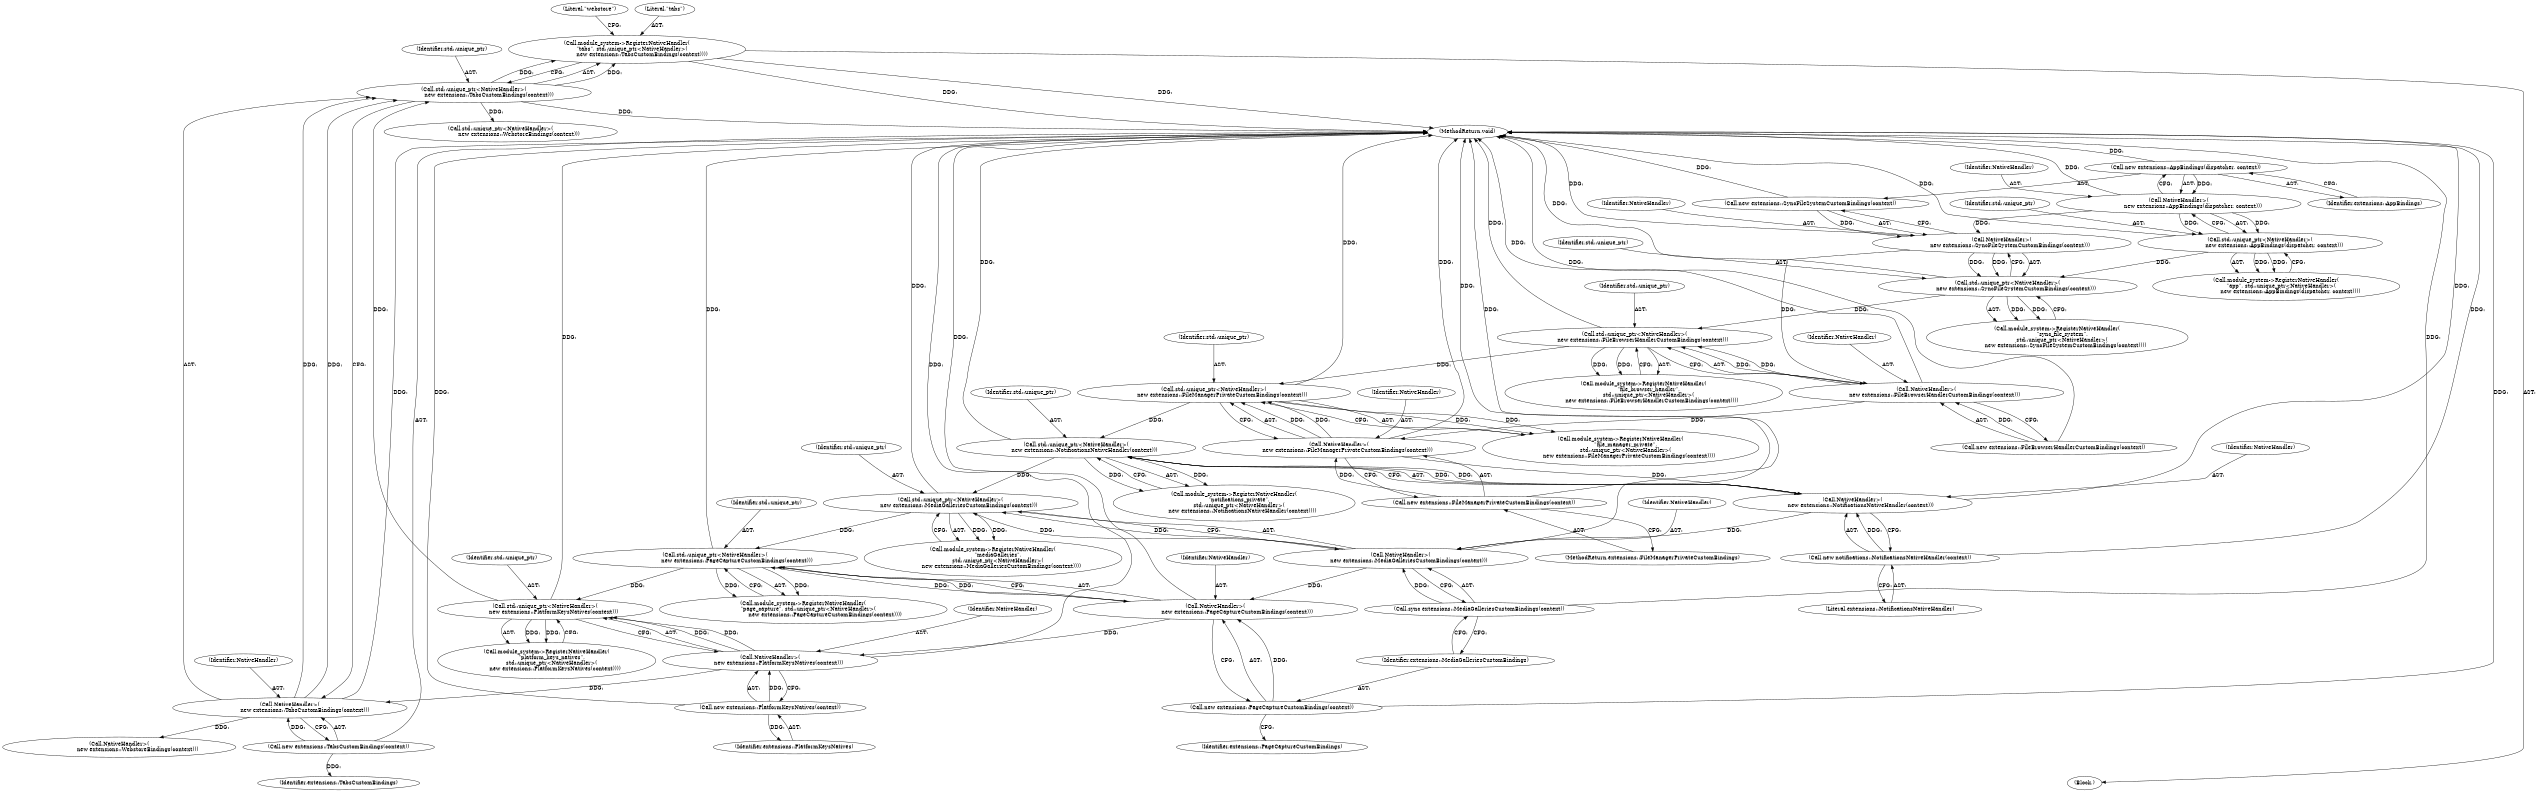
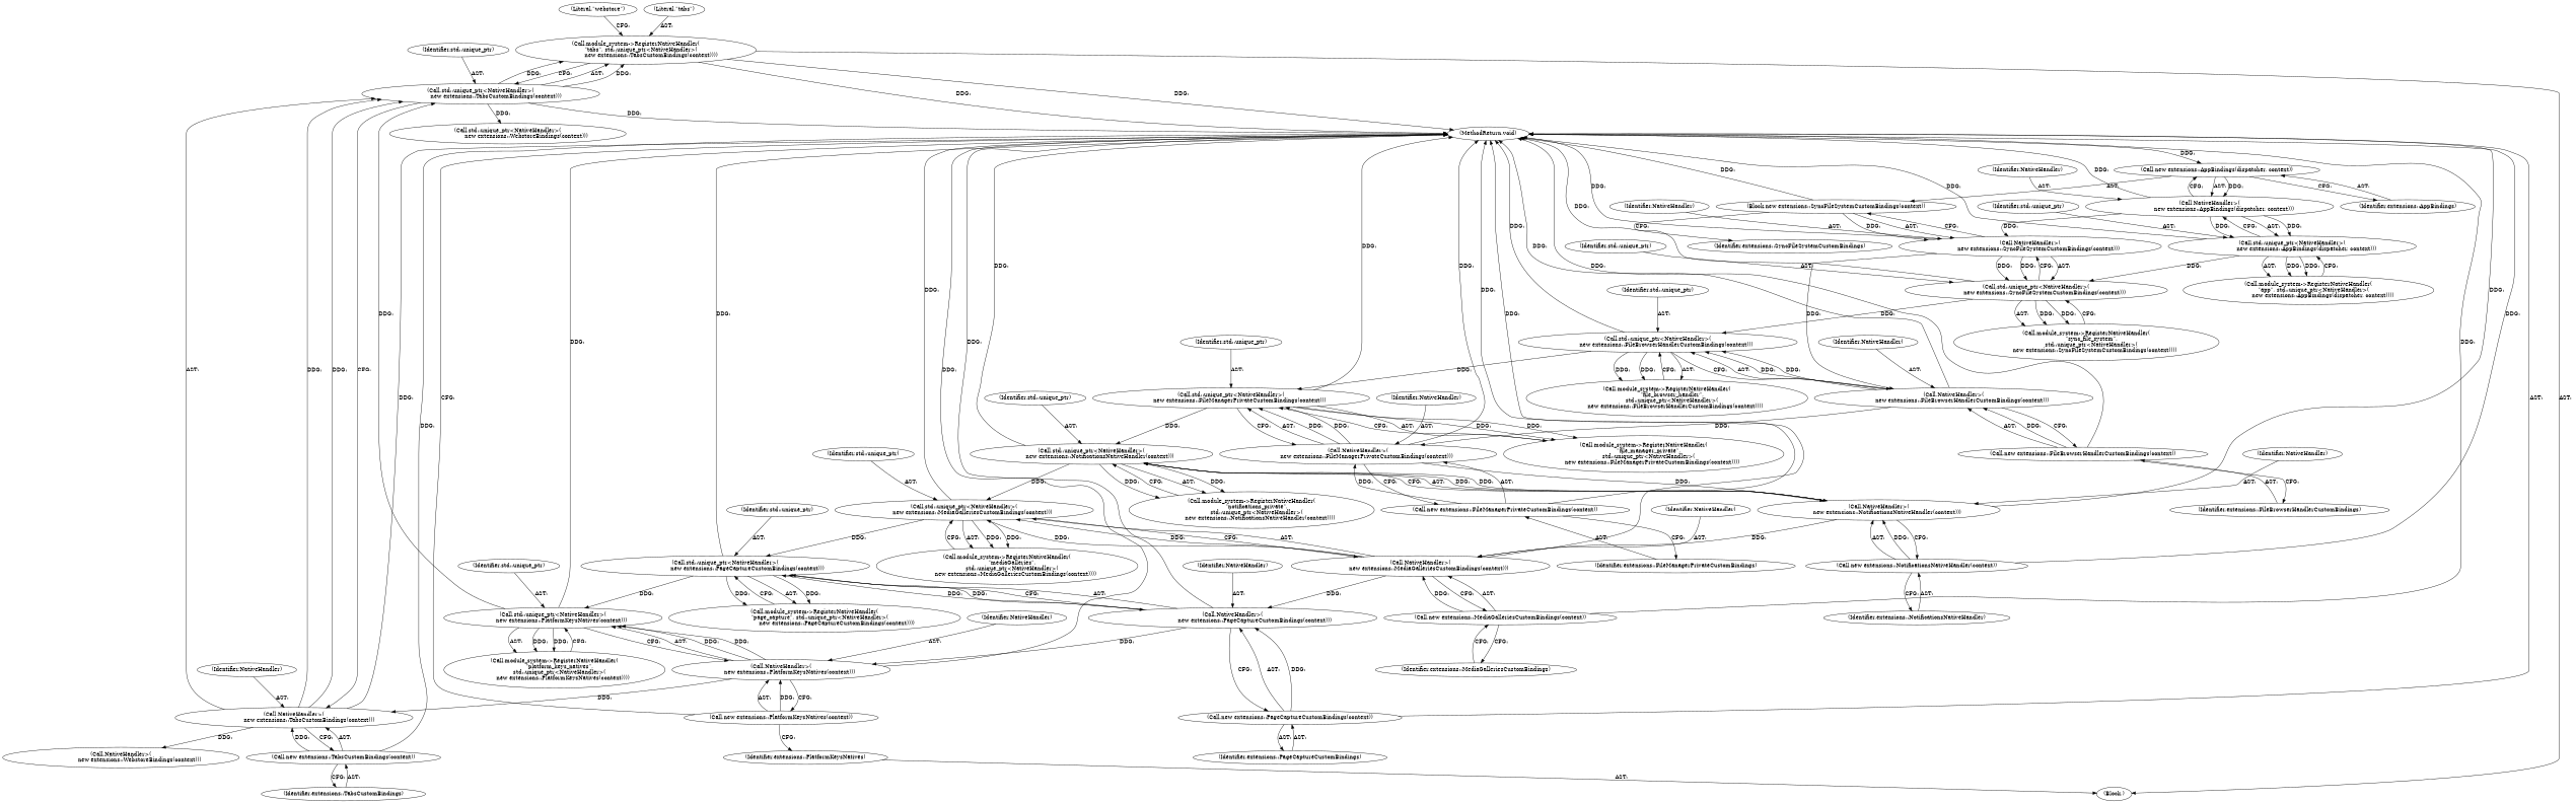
  digraph {
    n1 [label="(Call,module_system->RegisterNativeHandler(\n      \"tabs\", std::unique_ptr<NativeHandler>(\n                  new extensions::TabsCustomBindings(context))))"]
    n2 [label="(Call,std::unique_ptr<NativeHandler>(\n                  new extensions::TabsCustomBindings(context)))"]
    n3 [label="(MethodReturn,void)"]
    n4 [label="(Block,)"]
    n5 [label="(Call,NativeHandler>(\n                  new extensions::TabsCustomBindings(context)))"]
    n6 [label="(Call,std::unique_ptr<NativeHandler>(\n                      new extensions::WebstoreBindings(context)))"]
    n7 [label="(Call,new extensions::TabsCustomBindings(context))"]
    n8 [label="(Call,NativeHandler>(\n                      new extensions::WebstoreBindings(context)))"]
    n9 [label="(Call,std::unique_ptr<NativeHandler>(\n          new extensions::PlatformKeysNatives(context)))"]
    n10 [label="(Call,NativeHandler>(\n          new extensions::PlatformKeysNatives(context)))"]
    n11 [label="(Call,module_system->RegisterNativeHandler(\n      \"platform_keys_natives\",\n      std::unique_ptr<NativeHandler>(\n          new extensions::PlatformKeysNatives(context))))"]
    n12 [label="(Call,new extensions::PlatformKeysNatives(context))"]
    n13 [label="(Call,std::unique_ptr<NativeHandler>(\n                          new extensions::PageCaptureCustomBindings(context)))"]
    n14 [label="(Call,NativeHandler>(\n                          new extensions::PageCaptureCustomBindings(context)))"]
    n15 [label="(Call,module_system->RegisterNativeHandler(\n      \"page_capture\", std::unique_ptr<NativeHandler>(\n                          new extensions::PageCaptureCustomBindings(context))))"]
    n16 [label="(Call,new extensions::PageCaptureCustomBindings(context))"]
    n17 [label="(Call,std::unique_ptr<NativeHandler>(\n          new extensions::MediaGalleriesCustomBindings(context)))"]
    n18 [label="(Call,NativeHandler>(\n          new extensions::MediaGalleriesCustomBindings(context)))"]
    n19 [label="(Call,module_system->RegisterNativeHandler(\n      \"mediaGalleries\",\n      std::unique_ptr<NativeHandler>(\n          new extensions::MediaGalleriesCustomBindings(context))))"]
-   n20 [label="(Call,sync extensions::MediaGalleriesCustomBindings(context))"]
+   n20 [label="(Call,new extensions::MediaGalleriesCustomBindings(context))"]
    n21 [label="(Call,std::unique_ptr<NativeHandler>(\n          new extensions::NotificationsNativeHandler(context)))"]
    n22 [label="(Call,NativeHandler>(\n          new extensions::NotificationsNativeHandler(context)))"]
    n23 [label="(Call,module_system->RegisterNativeHandler(\n      \"notifications_private\",\n      std::unique_ptr<NativeHandler>(\n          new extensions::NotificationsNativeHandler(context))))"]
-   n24 [label="(Call,new notifications::NotificationsNativeHandler(context))"]
+   n24 [label="(Call,new extensions::NotificationsNativeHandler(context))"]
    n25 [label="(Call,std::unique_ptr<NativeHandler>(\n          new extensions::FileManagerPrivateCustomBindings(context)))"]
    n26 [label="(Call,NativeHandler>(\n          new extensions::FileManagerPrivateCustomBindings(context)))"]
    n27 [label="(Call,module_system->RegisterNativeHandler(\n      \"file_manager_private\",\n      std::unique_ptr<NativeHandler>(\n          new extensions::FileManagerPrivateCustomBindings(context))))"]
    n28 [label="(Call,new extensions::FileManagerPrivateCustomBindings(context))"]
    n29 [label="(Call,std::unique_ptr<NativeHandler>(\n          new extensions::FileBrowserHandlerCustomBindings(context)))"]
    n30 [label="(Call,NativeHandler>(\n          new extensions::FileBrowserHandlerCustomBindings(context)))"]
    n31 [label="(Call,module_system->RegisterNativeHandler(\n      \"file_browser_handler\",\n      std::unique_ptr<NativeHandler>(\n          new extensions::FileBrowserHandlerCustomBindings(context))))"]
    n32 [label="(Call,new extensions::FileBrowserHandlerCustomBindings(context))"]
    n33 [label="(Call,std::unique_ptr<NativeHandler>(\n          new extensions::SyncFileSystemCustomBindings(context)))"]
    n34 [label="(Call,NativeHandler>(\n          new extensions::SyncFileSystemCustomBindings(context)))"]
    n35 [label="(Call,module_system->RegisterNativeHandler(\n      \"sync_file_system\",\n      std::unique_ptr<NativeHandler>(\n          new extensions::SyncFileSystemCustomBindings(context))))"]
-   n36 [label="(Call,new extensions::SyncFileSystemCustomBindings(context))"]
+   n36 [label="(Block,new extensions::SyncFileSystemCustomBindings(context))"]
    n37 [label="(Call,std::unique_ptr<NativeHandler>(\n                 new extensions::AppBindings(dispatcher, context)))"]
    n38 [label="(Call,NativeHandler>(\n                 new extensions::AppBindings(dispatcher, context)))"]
    n39 [label="(Call,module_system->RegisterNativeHandler(\n      \"app\", std::unique_ptr<NativeHandler>(\n                 new extensions::AppBindings(dispatcher, context))))"]
    n40 [label="(Call,new extensions::AppBindings(dispatcher, context))"]
    n41 [label="(Identifier,extensions::AppBindings)"]
-   n44 [label="(MethodReturn,extensions::FileManagerPrivateCustomBindings)"]
-   n45 [label="(Literal,extensions::NotificationsNativeHandler)"]
+   n42 [label="(Identifier,extensions::SyncFileSystemCustomBindings)"]
+   n43 [label="(Identifier,extensions::FileBrowserHandlerCustomBindings)"]
+   n44 [label="(Identifier,extensions::FileManagerPrivateCustomBindings)"]
+   n45 [label="(Identifier,extensions::NotificationsNativeHandler)"]
    n46 [label="(Identifier,extensions::MediaGalleriesCustomBindings)"]
    n47 [label="(Identifier,extensions::PageCaptureCustomBindings)"]
    n48 [label="(Identifier,extensions::PlatformKeysNatives)"]
    n49 [label="(Identifier,extensions::TabsCustomBindings)"]
    n50 [label="(Identifier,NativeHandler)"]
    n51 [label="(Identifier,NativeHandler)"]
    n52 [label="(Identifier,std::unique_ptr)"]
    n53 [label="(Literal,\"webstore\")"]
    n54 [label="(Identifier,std::unique_ptr)"]
    n55 [label="(Identifier,std::unique_ptr)"]
    n56 [label="(Identifier,std::unique_ptr)"]
    n57 [label="(Identifier,std::unique_ptr)"]
    n58 [label="(Identifier,NativeHandler)"]
    n59 [label="(Identifier,NativeHandler)"]
    n60 [label="(Identifier,std::unique_ptr)"]
    n61 [label="(Identifier,NativeHandler)"]
    n62 [label="(Identifier,NativeHandler)"]
    n63 [label="(Identifier,NativeHandler)"]
    n64 [label="(Identifier,std::unique_ptr)"]
    n65 [label="(Identifier,NativeHandler)"]
    n66 [label="(Identifier,std::unique_ptr)"]
    n67 [label="(Identifier,NativeHandler)"]
    n68 [label="(Identifier,std::unique_ptr)"]
    n69 [label="(Literal,\"tabs\")"]
    n1 -> n2 [label="CFG: "]
    n1 -> n3 [label="DDG: "]
    n1 -> n3 [label="DDG: "]
    n1 -> n4 [label="AST: "]
    n2 -> n1 [label="AST: "]
    n2 -> n1 [label="DDG: "]
    n2 -> n1 [label="DDG: "]
    n2 -> n3 [label="DDG: "]
    n2 -> n5 [label="CFG: "]
    n2 -> n6 [label="DDG: "]
    n5 -> n2 [label="AST: "]
    n5 -> n2 [label="DDG: "]
    n5 -> n2 [label="DDG: "]
    n5 -> n3 [label="DDG: "]
    n5 -> n7 [label="CFG: "]
    n5 -> n8 [label="DDG: "]
-   n7 -> n3 [label="AST: "]
+   n7 -> n3 [label="DDG: "]
    n7 -> n5 [label="AST: "]
    n7 -> n5 [label="DDG: "]
-   n7 -> n49 [label="DDG: "]
+   n7 -> n49 [label="CFG: "]
    n9 -> n2 [label="DDG: "]
    n9 -> n3 [label="DDG: "]
    n9 -> n10 [label="CFG: "]
    n9 -> n11 [label="AST: "]
    n9 -> n11 [label="DDG: "]
    n9 -> n11 [label="DDG: "]
    n10 -> n3 [label="DDG: "]
    n10 -> n5 [label="DDG: "]
    n10 -> n9 [label="AST: "]
    n10 -> n9 [label="DDG: "]
    n10 -> n9 [label="DDG: "]
    n10 -> n12 [label="CFG: "]
    n11 -> n9 [label="CFG: "]
-   n12 -> n3 [label="DDG: "]
+   n12 -> n3 [label="CFG: "]
    n12 -> n10 [label="AST: "]
    n12 -> n10 [label="DDG: "]
-   n12 -> n48 [label="DDG: "]
+   n12 -> n48 [label="CFG: "]
    n13 -> n3 [label="DDG: "]
    n13 -> n9 [label="DDG: "]
    n13 -> n14 [label="CFG: "]
    n13 -> n15 [label="AST: "]
    n13 -> n15 [label="DDG: "]
    n13 -> n15 [label="DDG: "]
    n14 -> n3 [label="DDG: "]
    n14 -> n10 [label="DDG: "]
    n14 -> n13 [label="AST: "]
    n14 -> n13 [label="DDG: "]
    n14 -> n13 [label="DDG: "]
    n14 -> n16 [label="CFG: "]
    n15 -> n13 [label="CFG: "]
-   n16 -> n3 [label="DDG: "]
+   n16 -> n3 [label="AST: "]
    n16 -> n14 [label="AST: "]
    n16 -> n14 [label="DDG: "]
-   n16 -> n47 [label="CFG: "]
+   n16 -> n47 [label="AST: "]
    n17 -> n3 [label="DDG: "]
    n17 -> n13 [label="DDG: "]
    n17 -> n18 [label="CFG: "]
    n17 -> n19 [label="AST: "]
    n17 -> n19 [label="DDG: "]
    n17 -> n19 [label="DDG: "]
    n18 -> n3 [label="DDG: "]
    n18 -> n14 [label="DDG: "]
    n18 -> n17 [label="AST: "]
    n18 -> n17 [label="DDG: "]
    n18 -> n17 [label="DDG: "]
    n18 -> n20 [label="CFG: "]
    n19 -> n17 [label="CFG: "]
    n20 -> n3 [label="DDG: "]
    n20 -> n18 [label="AST: "]
    n20 -> n18 [label="DDG: "]
    n20 -> n46 [label="CFG: "]
    n21 -> n3 [label="DDG: "]
    n21 -> n17 [label="DDG: "]
    n21 -> n22 [label="CFG: "]
    n21 -> n23 [label="AST: "]
    n21 -> n23 [label="DDG: "]
    n21 -> n23 [label="DDG: "]
    n22 -> n3 [label="DDG: "]
    n22 -> n18 [label="DDG: "]
    n22 -> n21 [label="AST: "]
    n22 -> n21 [label="DDG: "]
    n22 -> n21 [label="DDG: "]
    n22 -> n24 [label="CFG: "]
    n23 -> n21 [label="CFG: "]
    n24 -> n3 [label="DDG: "]
    n24 -> n22 [label="AST: "]
    n24 -> n22 [label="DDG: "]
    n24 -> n45 [label="CFG: "]
    n25 -> n3 [label="DDG: "]
    n25 -> n21 [label="DDG: "]
    n25 -> n26 [label="CFG: "]
    n25 -> n27 [label="AST: "]
    n25 -> n27 [label="DDG: "]
    n25 -> n27 [label="DDG: "]
    n26 -> n3 [label="DDG: "]
    n26 -> n22 [label="DDG: "]
    n26 -> n25 [label="AST: "]
    n26 -> n25 [label="DDG: "]
    n26 -> n25 [label="DDG: "]
    n26 -> n28 [label="CFG: "]
    n27 -> n25 [label="CFG: "]
    n28 -> n3 [label="DDG: "]
    n28 -> n26 [label="AST: "]
    n28 -> n26 [label="DDG: "]
    n28 -> n44 [label="CFG: "]
    n29 -> n3 [label="DDG: "]
    n29 -> n25 [label="DDG: "]
    n29 -> n30 [label="CFG: "]
    n29 -> n31 [label="AST: "]
    n29 -> n31 [label="DDG: "]
    n29 -> n31 [label="DDG: "]
    n30 -> n3 [label="DDG: "]
    n30 -> n26 [label="DDG: "]
    n30 -> n29 [label="AST: "]
    n30 -> n29 [label="DDG: "]
    n30 -> n29 [label="DDG: "]
    n30 -> n32 [label="CFG: "]
    n31 -> n29 [label="CFG: "]
    n32 -> n3 [label="DDG: "]
    n32 -> n30 [label="AST: "]
    n32 -> n30 [label="DDG: "]
+   n32 -> n43 [label="CFG: "]
    n33 -> n3 [label="DDG: "]
    n33 -> n29 [label="DDG: "]
    n33 -> n34 [label="CFG: "]
    n33 -> n35 [label="AST: "]
    n33 -> n35 [label="DDG: "]
    n33 -> n35 [label="DDG: "]
    n34 -> n3 [label="DDG: "]
    n34 -> n30 [label="DDG: "]
    n34 -> n33 [label="AST: "]
    n34 -> n33 [label="DDG: "]
    n34 -> n33 [label="DDG: "]
    n34 -> n36 [label="CFG: "]
    n35 -> n33 [label="CFG: "]
    n36 -> n3 [label="DDG: "]
    n36 -> n34 [label="AST: "]
    n36 -> n34 [label="DDG: "]
+   n36 -> n42 [label="CFG: "]
    n37 -> n3 [label="DDG: "]
    n37 -> n33 [label="DDG: "]
    n37 -> n38 [label="CFG: "]
    n37 -> n39 [label="AST: "]
    n37 -> n39 [label="DDG: "]
    n37 -> n39 [label="DDG: "]
    n38 -> n3 [label="DDG: "]
    n38 -> n34 [label="DDG: "]
    n38 -> n37 [label="AST: "]
    n38 -> n37 [label="DDG: "]
    n38 -> n37 [label="DDG: "]
    n38 -> n40 [label="CFG: "]
    n39 -> n37 [label="CFG: "]
-   n40 -> n3 [label="DDG: "]
+   n3 -> n40 [label="DDG: "]
    n40 -> n36 [label="AST: "]
    n40 -> n38 [label="AST: "]
    n40 -> n38 [label="DDG: "]
-   n40 -> n41 [label="AST: "]
-   n41 -> n40 [label="CFG: "]
+   n40 -> n41 [label="CFG: "]
+   n41 -> n40 [label="AST: "]
+   n43 -> n32 [label="AST: "]
    n44 -> n28 [label="AST: "]
    n45 -> n24 [label="AST: "]
    n46 -> n20 [label="CFG: "]
-   n46 -> n16 [label="AST: "]
-   n48 -> n12 [label="AST: "]
+   n47 -> n16 [label="AST: "]
+   n48 -> n4 [label="AST: "]
+   n49 -> n7 [label="AST: "]
    n50 -> n34 [label="AST: "]
    n51 -> n18 [label="AST: "]
    n52 -> n33 [label="AST: "]
    n53 -> n1 [label="CFG: "]
    n54 -> n29 [label="AST: "]
    n55 -> n37 [label="AST: "]
    n56 -> n9 [label="AST: "]
    n57 -> n25 [label="AST: "]
    n58 -> n38 [label="AST: "]
    n59 -> n10 [label="AST: "]
    n60 -> n13 [label="AST: "]
    n61 -> n14 [label="AST: "]
    n62 -> n30 [label="AST: "]
    n63 -> n26 [label="AST: "]
    n64 -> n21 [label="AST: "]
    n65 -> n22 [label="AST: "]
    n66 -> n2 [label="AST: "]
    n67 -> n5 [label="AST: "]
    n68 -> n17 [label="AST: "]
    n69 -> n1 [label="AST: "]
  }
